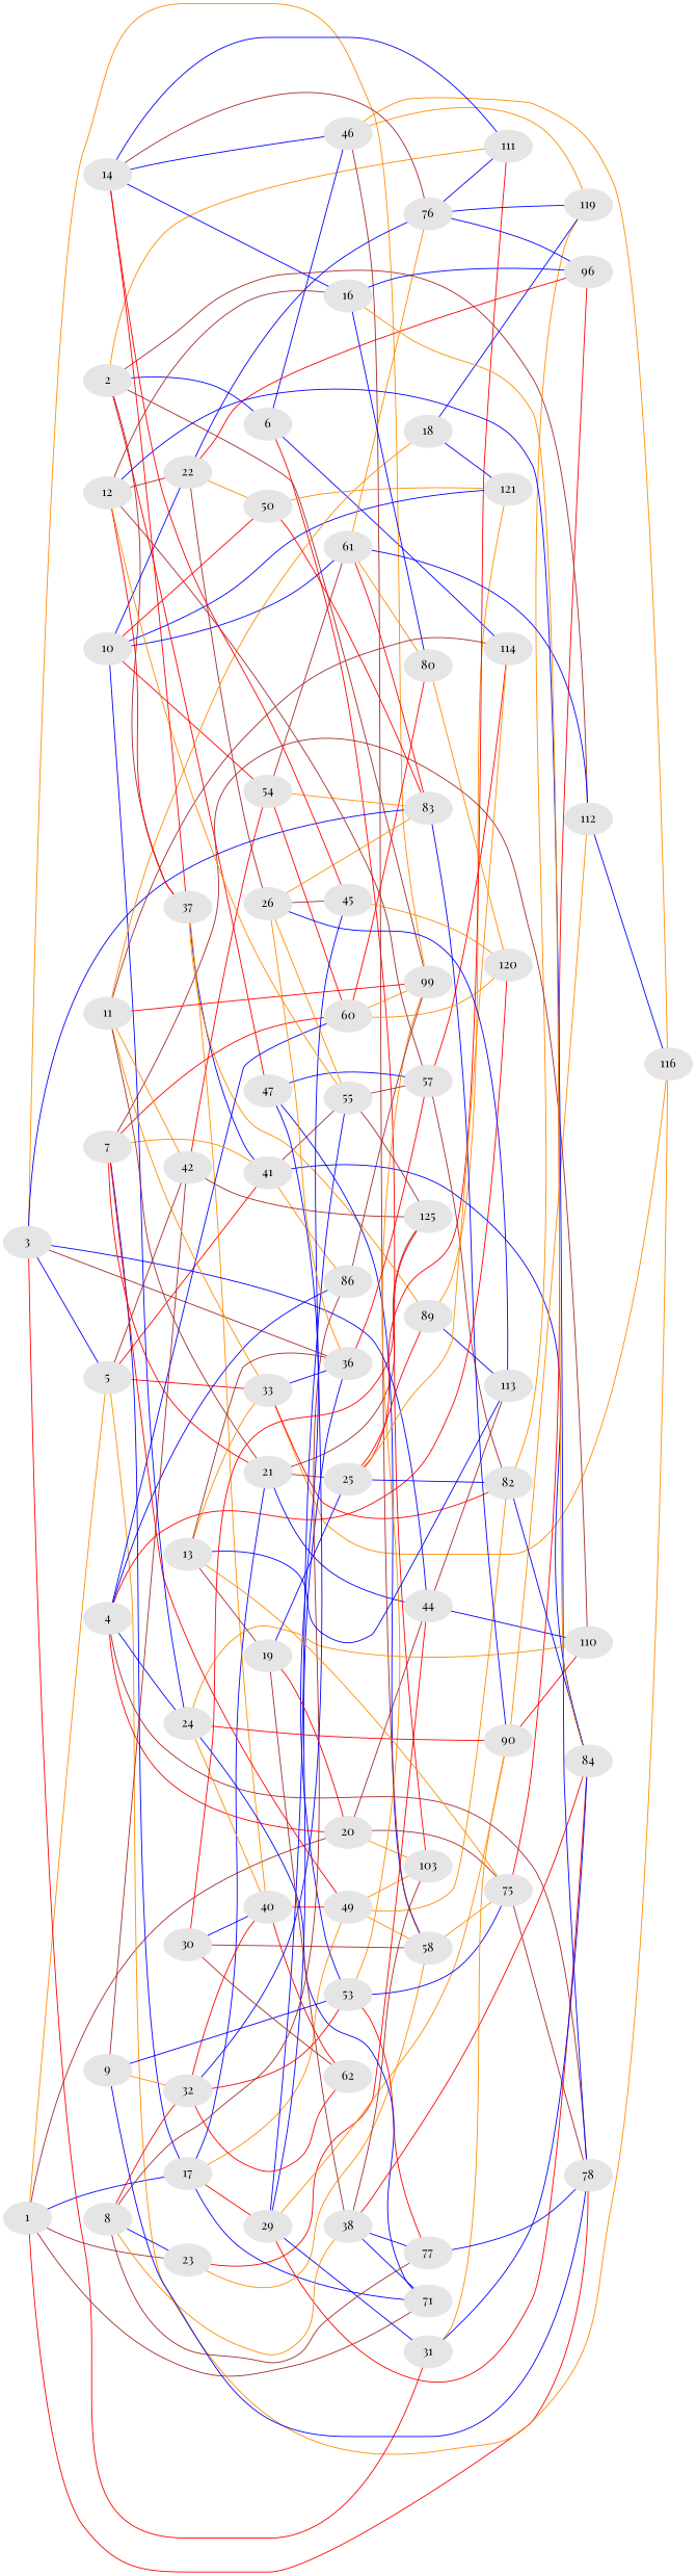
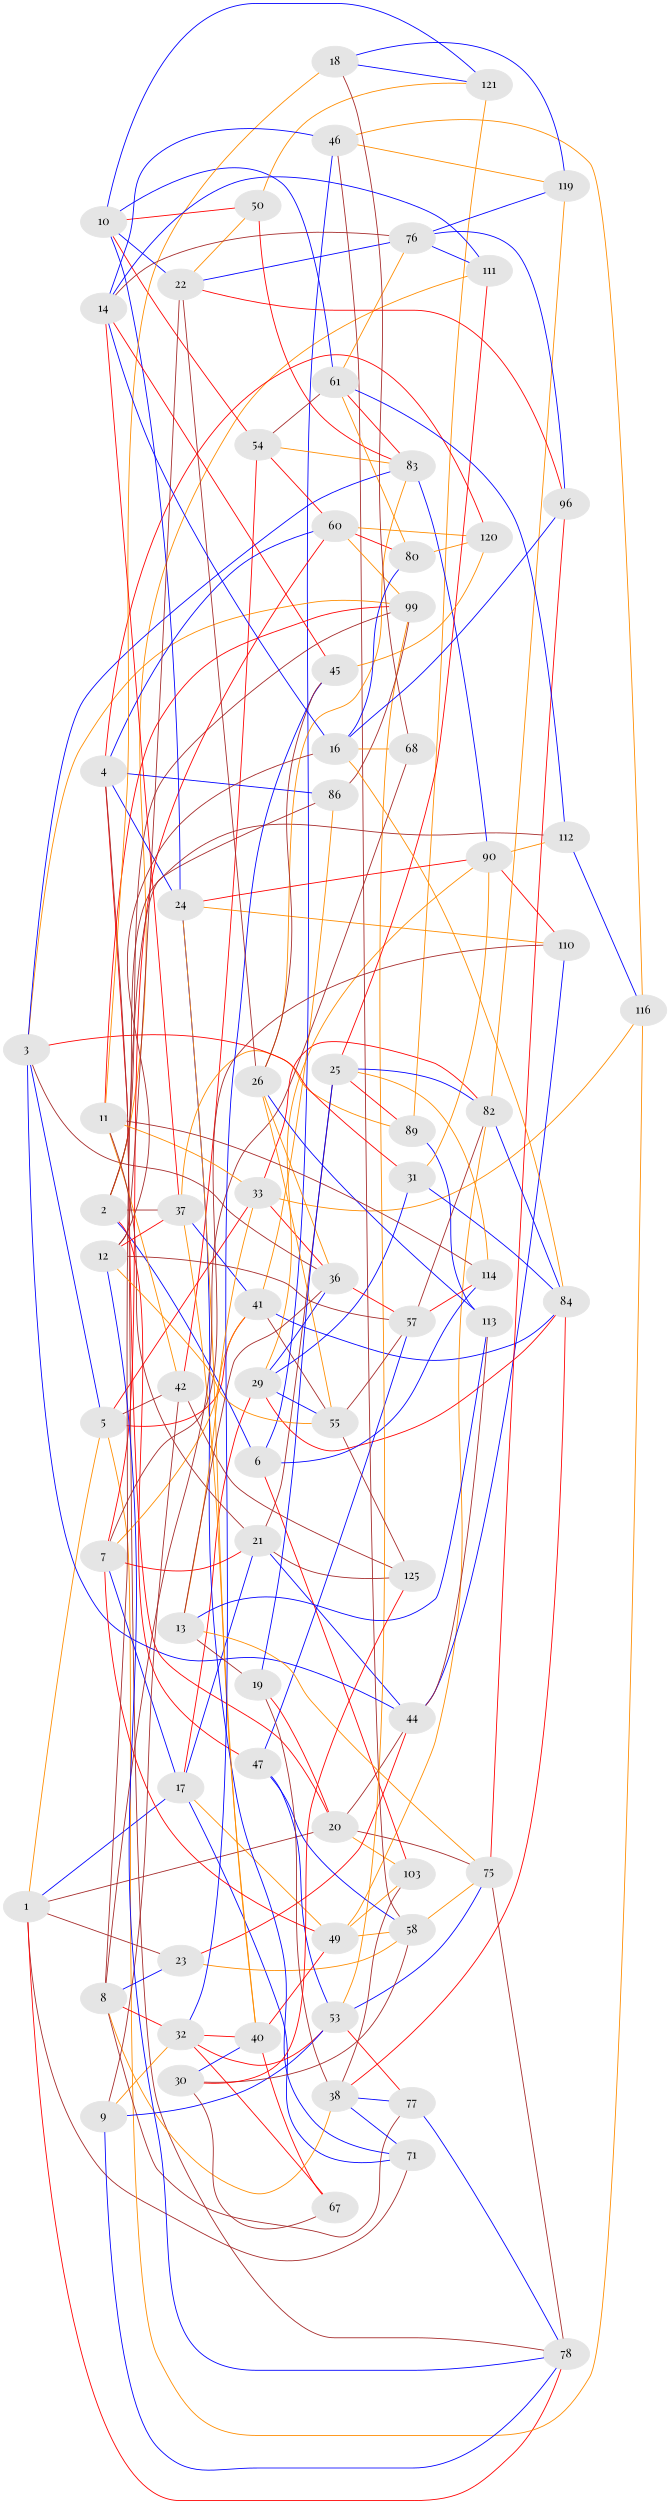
  graph {
    fontname="Playfair Display"
    rankdir=LR
    node [color=gray90 fontname="Playfair Display" style=filled]
    edge [color=blue fontname="Playfair Display"]
    1 [super="+15"]
    5 [super="+65"]
    17 [super="+28"]
    20 [super="+63"]
    23
    71 [super="+106"]
    78 [super="+100"]
    33 [super="+69"]
    41 [super="+74"]
    42 [super="+79"]
    116
    21 [super="+39"]
    49 [super="+56"]
    29 [super="+43"]
    44 [super="+51"]
    n16 [label=103]
    75 [super="+91"]
    58 [super="+81"]
    2 [super="+109"]
    6
    37 [super="+123"]
    47
    99 [super="+118"]
    111
    112
    46 [super="+95"]
    114
    40 [super="+72"]
    89
    53 [super="+102"]
    57 [super="+85"]
    3 [super="+48"]
    31
    36 [super="+105"]
    83 [super="+93"]
    84 [super="+107"]
    90 [super="+98"]
    110
    113
    4 [super="+122"]
    24 [super="+87"]
    60 [super="+67"]
    86
    120
    80
    82 [super="+103"]
    55 [super="+117"]
    54 [super="+92"]
    125
    119
    7 [super="+115"]
    25 [super="+101"]
    8 [super="+64"]
    32 [super="+124"]
    38 [super="+70"]
+   68
    77
    45
-   62
+   62 [label=67]
    9
    10 [super="+73"]
    22 [super="+59"]
    50
    61 [super="+108"]
    121
    76 [super="+94"]
    96
    26 [super="+34"]
    11 [super="+88"]
    18
    12 [super="+52"]
    16 [super="+27"]
    13 [super="+35"]
    19
    14 [super="+97"]
    30
    1 -- 5 [color=darkorange]
    1 -- 17
    1 -- 20 [color=brown]
    1 -- 23 [color=brown]
    1 -- 71 [color=brown]
    1 -- 78 [color=red]
    5 -- 33 [color=red]
    5 -- 41 [color=red]
    5 -- 42 [color=brown]
    5 -- 116 [color=darkorange]
    17 -- 71
    17 -- 21
    17 -- 49 [color=darkorange]
    17 -- 29 [color=red]
    20 -- 44 [color=brown]
    20 -- n16 [color=darkorange]
    20 -- 75 [color=brown]
    23 -- 44 [color=red]
    23 -- 58 [color=darkorange]
    33 -- 116 [color=darkorange]
-   33 -- 36
+   33 -- 36 [color=red]
    33 -- 82 [color=red]
    41 -- 84
    41 -- 86 [color=darkorange]
    41 -- 55 [color=brown]
    42 -- 54 [color=red]
    42 -- 125 [color=brown]
    21 -- 44
    21 -- 125 [color=brown]
    21 -- 25 [color=brown]
    49 -- n16 [color=darkorange]
    49 -- 58 [color=darkorange]
    49 -- 82 [color=darkorange]
    29 -- 31
    29 -- 36
    29 -- 84 [color=red]
    29 -- 90 [color=darkorange]
    29 -- 55
    44 -- 110
    44 -- 113 [color=brown]
    75 -- 78 [color=brown]
    75 -- 96 [color=red]
    58 -- 75 [color=darkorange]
    2 -- 6
    2 -- 37 [color=brown]
    2 -- 47 [color=red]
    2 -- 99 [color=brown]
    2 -- 111 [color=darkorange]
    2 -- 112 [color=brown]
    6 -- n16 [color=red]
    6 -- 46
    6 -- 114
    37 -- 41
    37 -- 40 [color=darkorange]
    37 -- 89 [color=darkorange]
    47 -- 58
    47 -- 53
    47 -- 57
    112 -- 116
    46 -- 116 [color=darkorange]
    46 -- 58 [color=brown]
    46 -- 119 [color=darkorange]
    40 -- 49 [color=red]
    40 -- 62 [color=red]
    89 -- 113
    89 -- 121 [color=darkorange]
    53 -- 75
    53 -- 99 [color=darkorange]
    53 -- 77 [color=red]
    57 -- 114 [color=red]
    57 -- 82 [color=brown]
    3 -- 5
    3 -- 44
    3 -- 99 [color=darkorange]
    3 -- 31 [color=red]
    3 -- 36 [color=brown]
    3 -- 83
    31 -- 84
    31 -- 90 [color=darkorange]
    36 -- 57 [color=red]
    83 -- 90
    90 -- 112 [color=darkorange]
    90 -- 110 [color=red]
    4 -- 20 [color=red]
    4 -- 78 [color=brown]
    4 -- 24
    4 -- 60
    4 -- 86
    4 -- 120 [color=red]
    24 -- 71
    24 -- 40 [color=darkorange]
    24 -- 90 [color=red]
    24 -- 110 [color=darkorange]
    60 -- 99 [color=darkorange]
    60 -- 120 [color=darkorange]
    60 -- 80 [color=red]
    86 -- 99 [color=brown]
    80 -- 120 [color=darkorange]
    82 -- 84
    82 -- 119 [color=darkorange]
    55 -- 57 [color=brown]
    55 -- 125 [color=brown]
    54 -- 83 [color=darkorange]
    54 -- 60 [color=red]
    54 -- 61 [color=brown]
    7 -- 17
    7 -- 41 [color=darkorange]
    7 -- 21 [color=red]
    7 -- 49 [color=red]
    7 -- 110 [color=brown]
    7 -- 60 [color=red]
    25 -- 111 [color=red]
    25 -- 114 [color=darkorange]
    25 -- 89 [color=red]
    25 -- 82
    8 -- 23
    8 -- 86 [color=brown]
    8 -- 32 [color=red]
    8 -- 38 [color=darkorange]
+   8 -- 68 [color=brown]
    8 -- 77 [color=brown]
    32 -- 40 [color=red]
    32 -- 53 [color=red]
    32 -- 45
    32 -- 62 [color=red]
    38 -- 71
    38 -- n16 [color=brown]
    38 -- 84 [color=red]
    38 -- 77
    77 -- 78
    45 -- 120 [color=darkorange]
    9 -- 78
    9 -- 42 [color=brown]
    9 -- 53
    9 -- 32 [color=darkorange]
    10 -- 24
    10 -- 54 [color=red]
    10 -- 22
    10 -- 50 [color=red]
    10 -- 61
    10 -- 121
    22 -- 50 [color=darkorange]
    22 -- 76
    22 -- 96 [color=red]
    22 -- 26 [color=brown]
    50 -- 83 [color=red]
    50 -- 121 [color=darkorange]
    61 -- 112
    61 -- 83 [color=red]
    61 -- 80 [color=darkorange]
    61 -- 76 [color=darkorange]
    76 -- 111
    76 -- 119
    76 -- 96
    26 -- 36 [color=darkorange]
    26 -- 83 [color=darkorange]
    26 -- 113
    26 -- 55 [color=darkorange]
    26 -- 45 [color=brown]
    11 -- 33 [color=darkorange]
    11 -- 42 [color=darkorange]
    11 -- 21 [color=brown]
    11 -- 99 [color=red]
    11 -- 114 [color=brown]
    11 -- 18 [color=darkorange]
    18 -- 119
+   18 -- 68 [color=brown]
    18 -- 121
    12 -- 78
    12 -- 37 [color=red]
    12 -- 57 [color=brown]
    12 -- 55 [color=darkorange]
    12 -- 22 [color=brown]
    12 -- 16 [color=brown]
    16 -- 84 [color=darkorange]
    16 -- 80
+   16 -- 68 [color=darkorange]
    16 -- 96
    13 -- 33 [color=darkorange]
    13 -- 75 [color=darkorange]
    13 -- 36 [color=brown]
    13 -- 113
    13 -- 19 [color=brown]
    19 -- 20 [color=red]
    19 -- 25
    19 -- 38 [color=brown]
    14 -- 37 [color=red]
    14 -- 111
    14 -- 46
    14 -- 45 [color=red]
    14 -- 76 [color=brown]
    14 -- 16
    30 -- 58 [color=brown]
    30 -- 40
    30 -- 125 [color=red]
    30 -- 62 [color=brown]
  }
